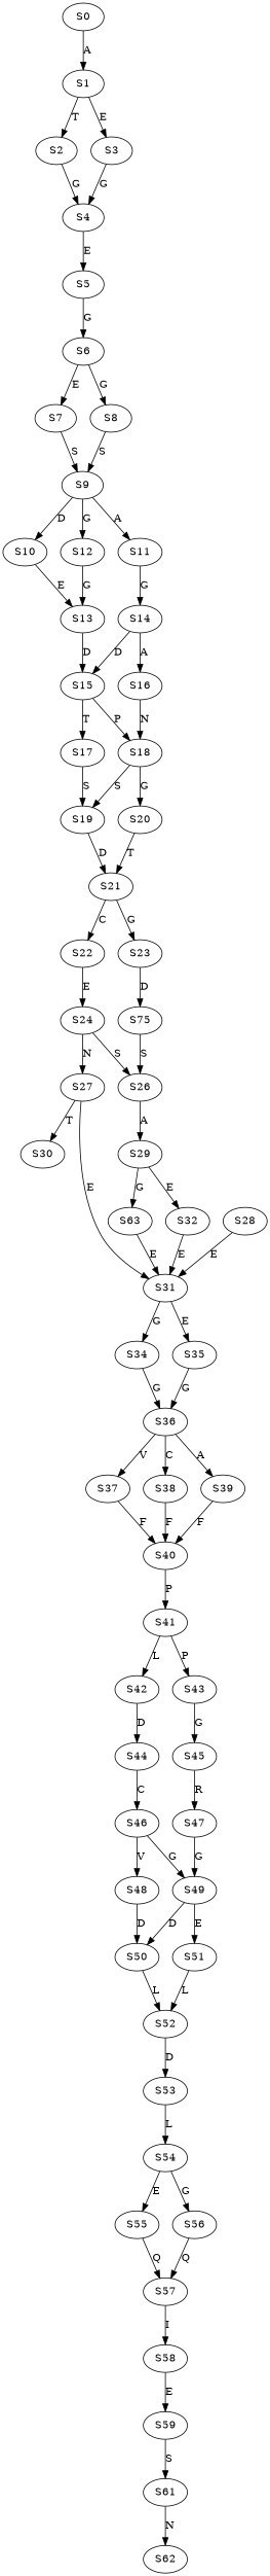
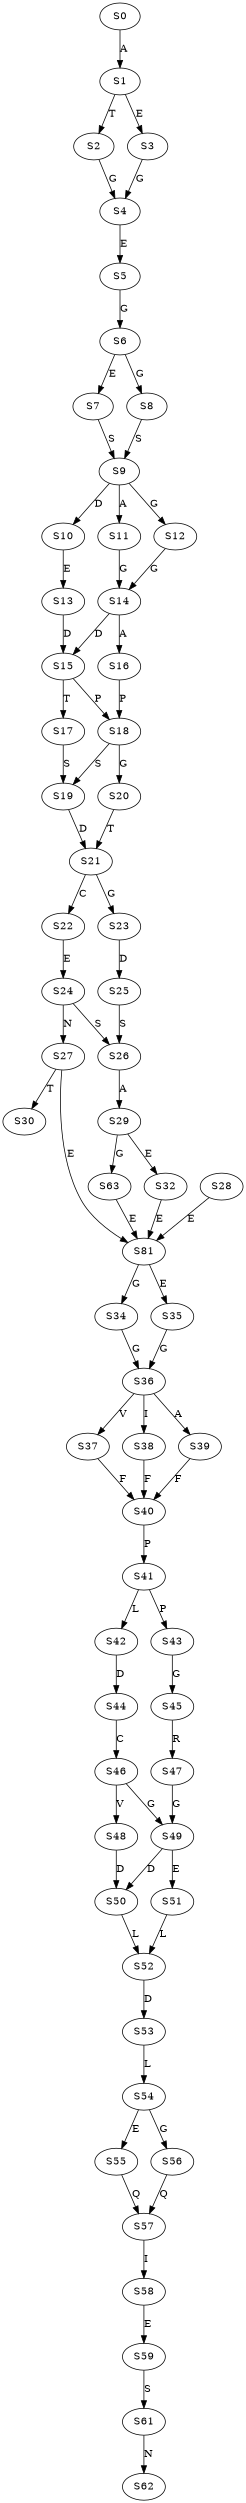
  strict digraph {
    S0
    S1
    S2
    S3
    S4
    S5
    S6
    S7
    S8
    S9
    S10
    S11
    S12
    S13
    S14
    S15
    S16
    S17
    S18
    S19
    S20
    S21
    S22
    S23
    S24
-   S25 [label=S75]
+   S25
    S26
    S27
    S29
    S30
-   S31
+   S31 [label=S81]
    S28
    S32
    n34 [label=S63]
    S34
    S35
    S36
    S37
    S38
    S39
    S40
    S41
    S42
    S43
    S44
    S45
    S46
    S47
    S48
    S49
    S50
    S51
    S52
    S53
    S54
    S55
    S56
    S57
    S58
    S59
    S61
    S62
    S0 -> S1 [label=A]
    S1 -> S2 [label=T]
    S1 -> S3 [label=E]
    S2 -> S4 [label=G]
    S3 -> S4 [label=G]
    S4 -> S5 [label=E]
    S5 -> S6 [label=G]
    S6 -> S7 [label=E]
    S6 -> S8 [label=G]
    S7 -> S9 [label=S]
    S8 -> S9 [label=S]
    S9 -> S10 [label=D]
    S9 -> S11 [label=A]
    S9 -> S12 [label=G]
    S10 -> S13 [label=E]
    S11 -> S14 [label=G]
-   S12 -> S13 [label=G]
+   S12 -> S14 [label=G]
    S13 -> S15 [label=D]
    S14 -> S15 [label=D]
    S14 -> S16 [label=A]
    S15 -> S17 [label=T]
    S15 -> S18 [label=P]
-   S16 -> S18 [label=N]
+   S16 -> S18 [label=P]
    S17 -> S19 [label=S]
    S18 -> S19 [label=S]
    S18 -> S20 [label=G]
    S19 -> S21 [label=D]
    S20 -> S21 [label=T]
    S21 -> S22 [label=C]
    S21 -> S23 [label=G]
    S22 -> S24 [label=E]
    S23 -> S25 [label=D]
    S24 -> S26 [label=S]
    S24 -> S27 [label=N]
    S25 -> S26 [label=S]
    S26 -> S29 [label=A]
    S27 -> S30 [label=T]
    S27 -> S31 [label=E]
    S29 -> S32 [label=E]
    S29 -> n34 [label=G]
    S31 -> S34 [label=G]
    S31 -> S35 [label=E]
    S28 -> S31 [label=E]
    S32 -> S31 [label=E]
    n34 -> S31 [label=E]
    S34 -> S36 [label=G]
    S35 -> S36 [label=G]
    S36 -> S37 [label=V]
-   S36 -> S38 [label=C]
+   S36 -> S38 [label=I]
    S36 -> S39 [label=A]
    S37 -> S40 [label=F]
    S38 -> S40 [label=F]
    S39 -> S40 [label=F]
    S40 -> S41 [label=P]
    S41 -> S42 [label=L]
    S41 -> S43 [label=P]
    S42 -> S44 [label=D]
    S43 -> S45 [label=G]
    S44 -> S46 [label=C]
    S45 -> S47 [label=R]
    S46 -> S48 [label=V]
    S46 -> S49 [label=G]
    S47 -> S49 [label=G]
    S48 -> S50 [label=D]
    S49 -> S50 [label=D]
    S49 -> S51 [label=E]
    S50 -> S52 [label=L]
    S51 -> S52 [label=L]
    S52 -> S53 [label=D]
    S53 -> S54 [label=L]
    S54 -> S55 [label=E]
    S54 -> S56 [label=G]
    S55 -> S57 [label=Q]
    S56 -> S57 [label=Q]
    S57 -> S58 [label=I]
    S58 -> S59 [label=E]
    S59 -> S61 [label=S]
    S61 -> S62 [label=N]
  }
